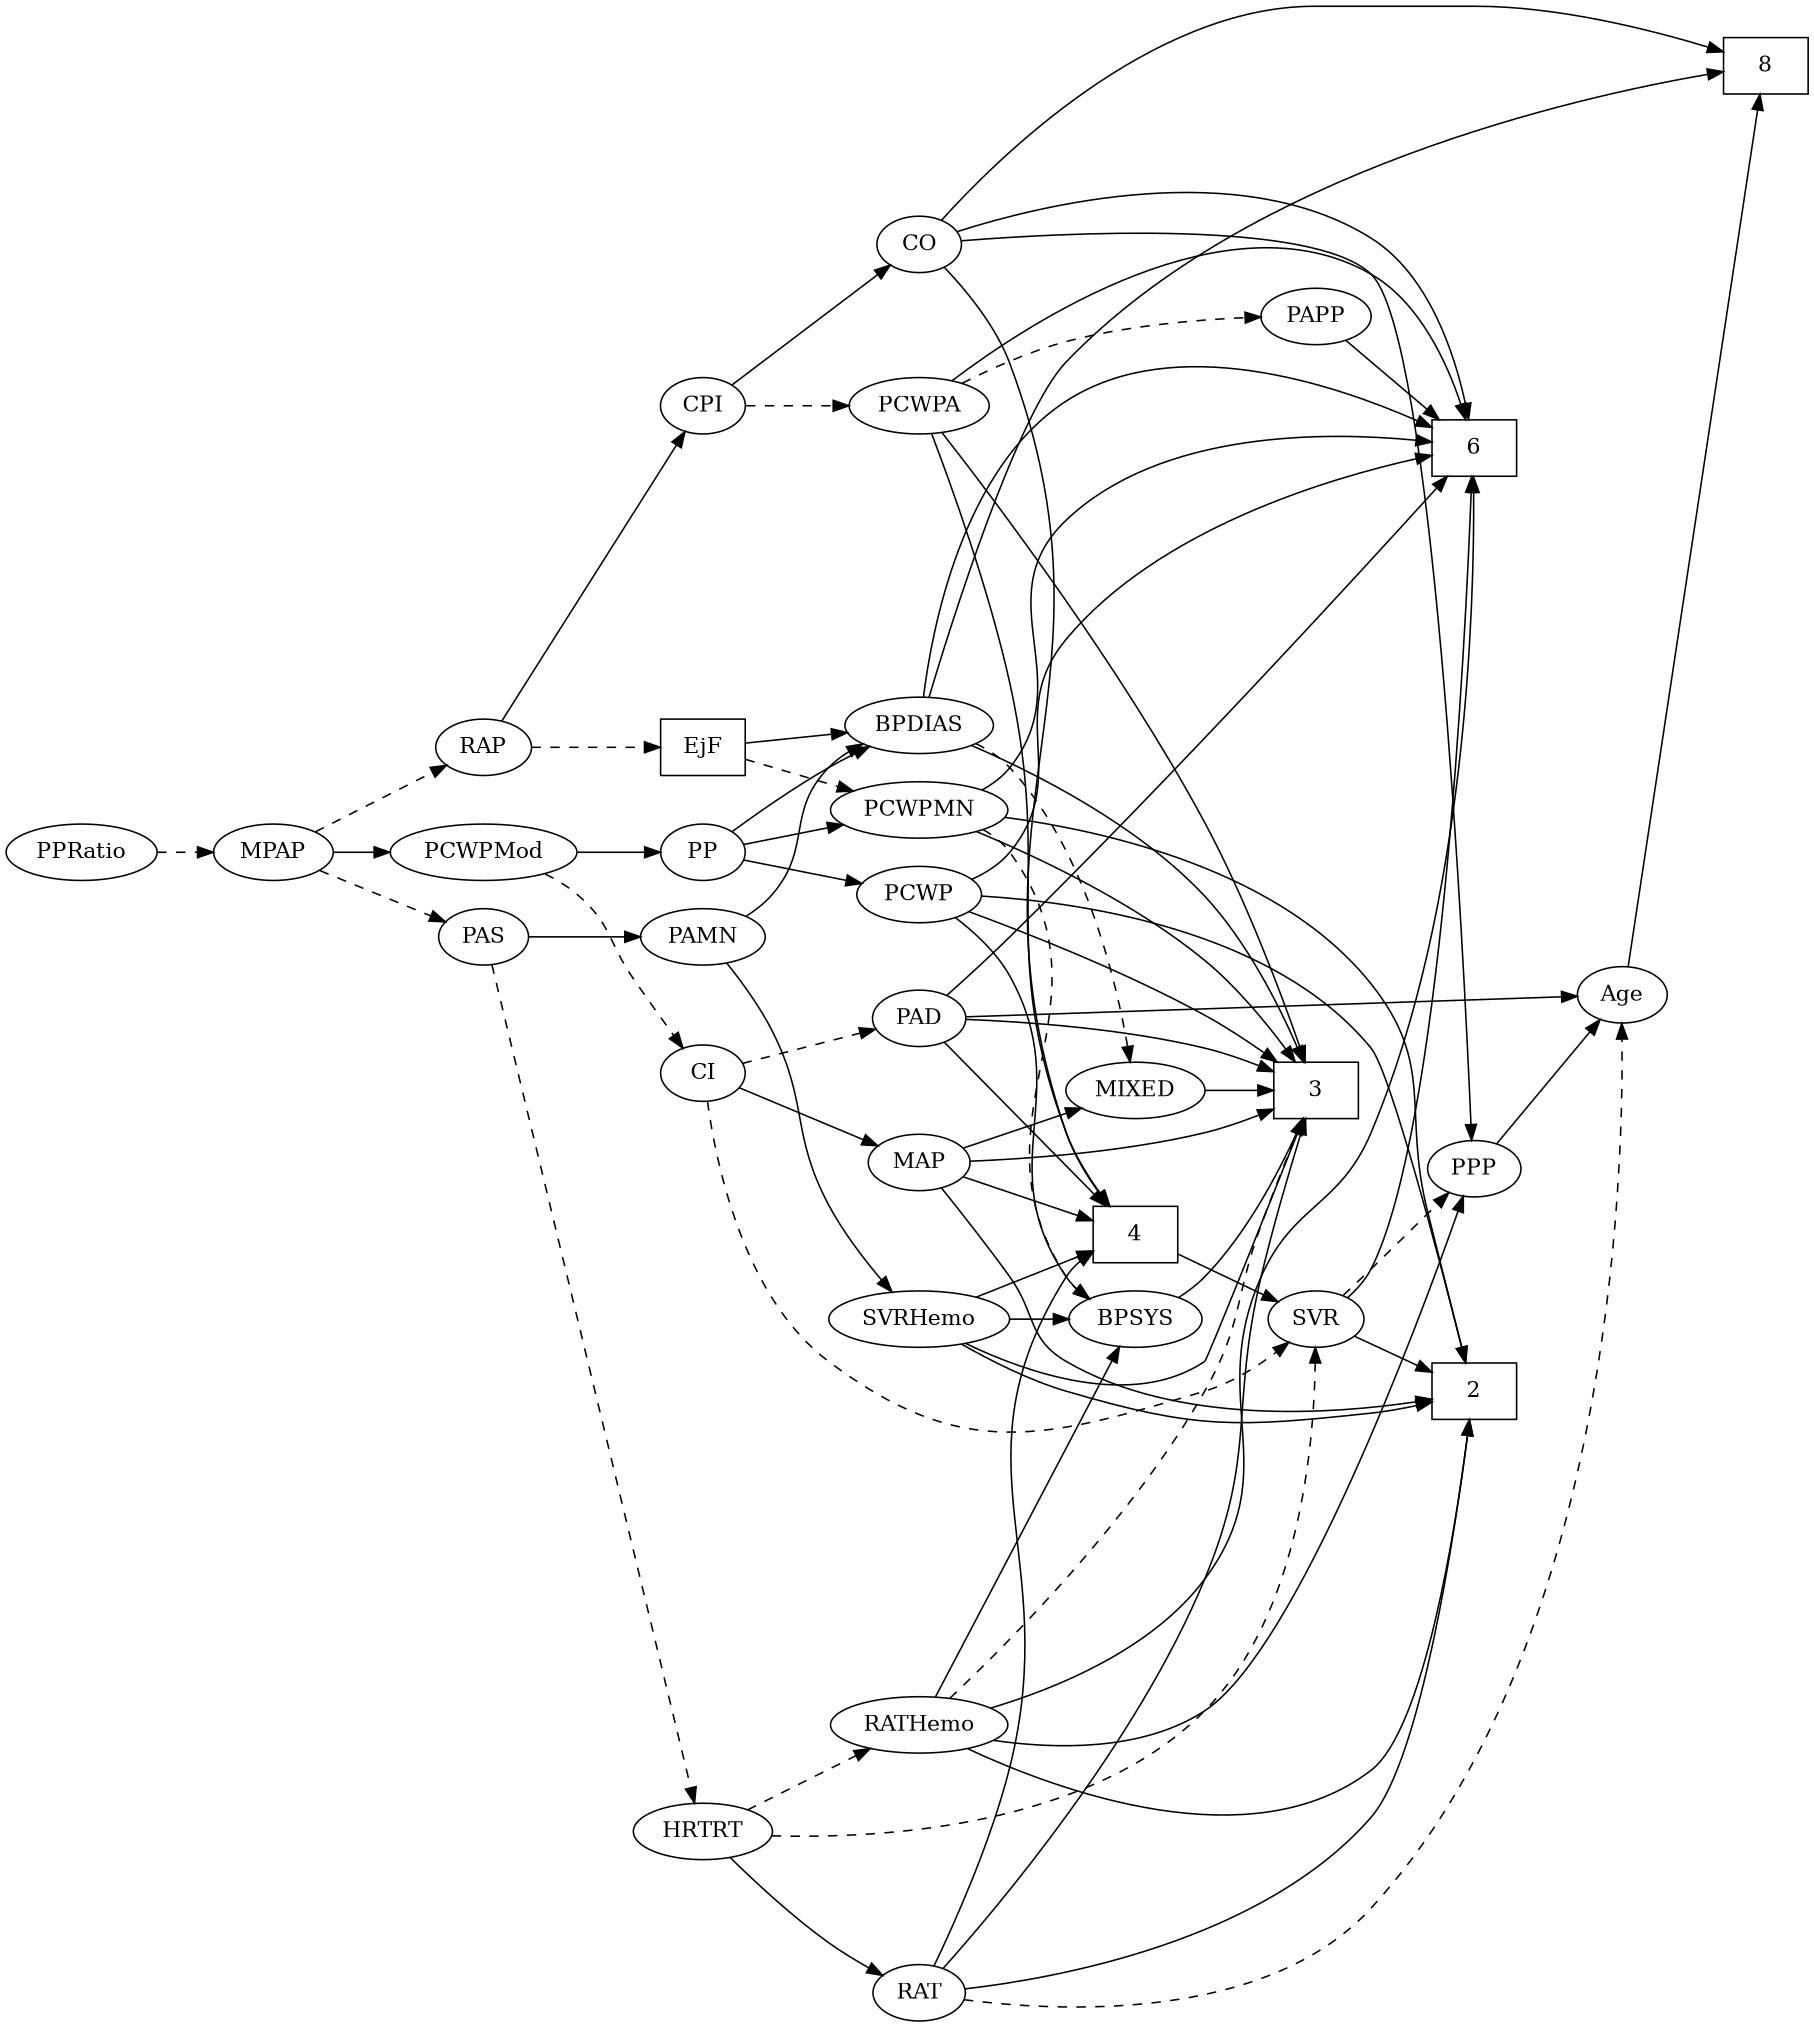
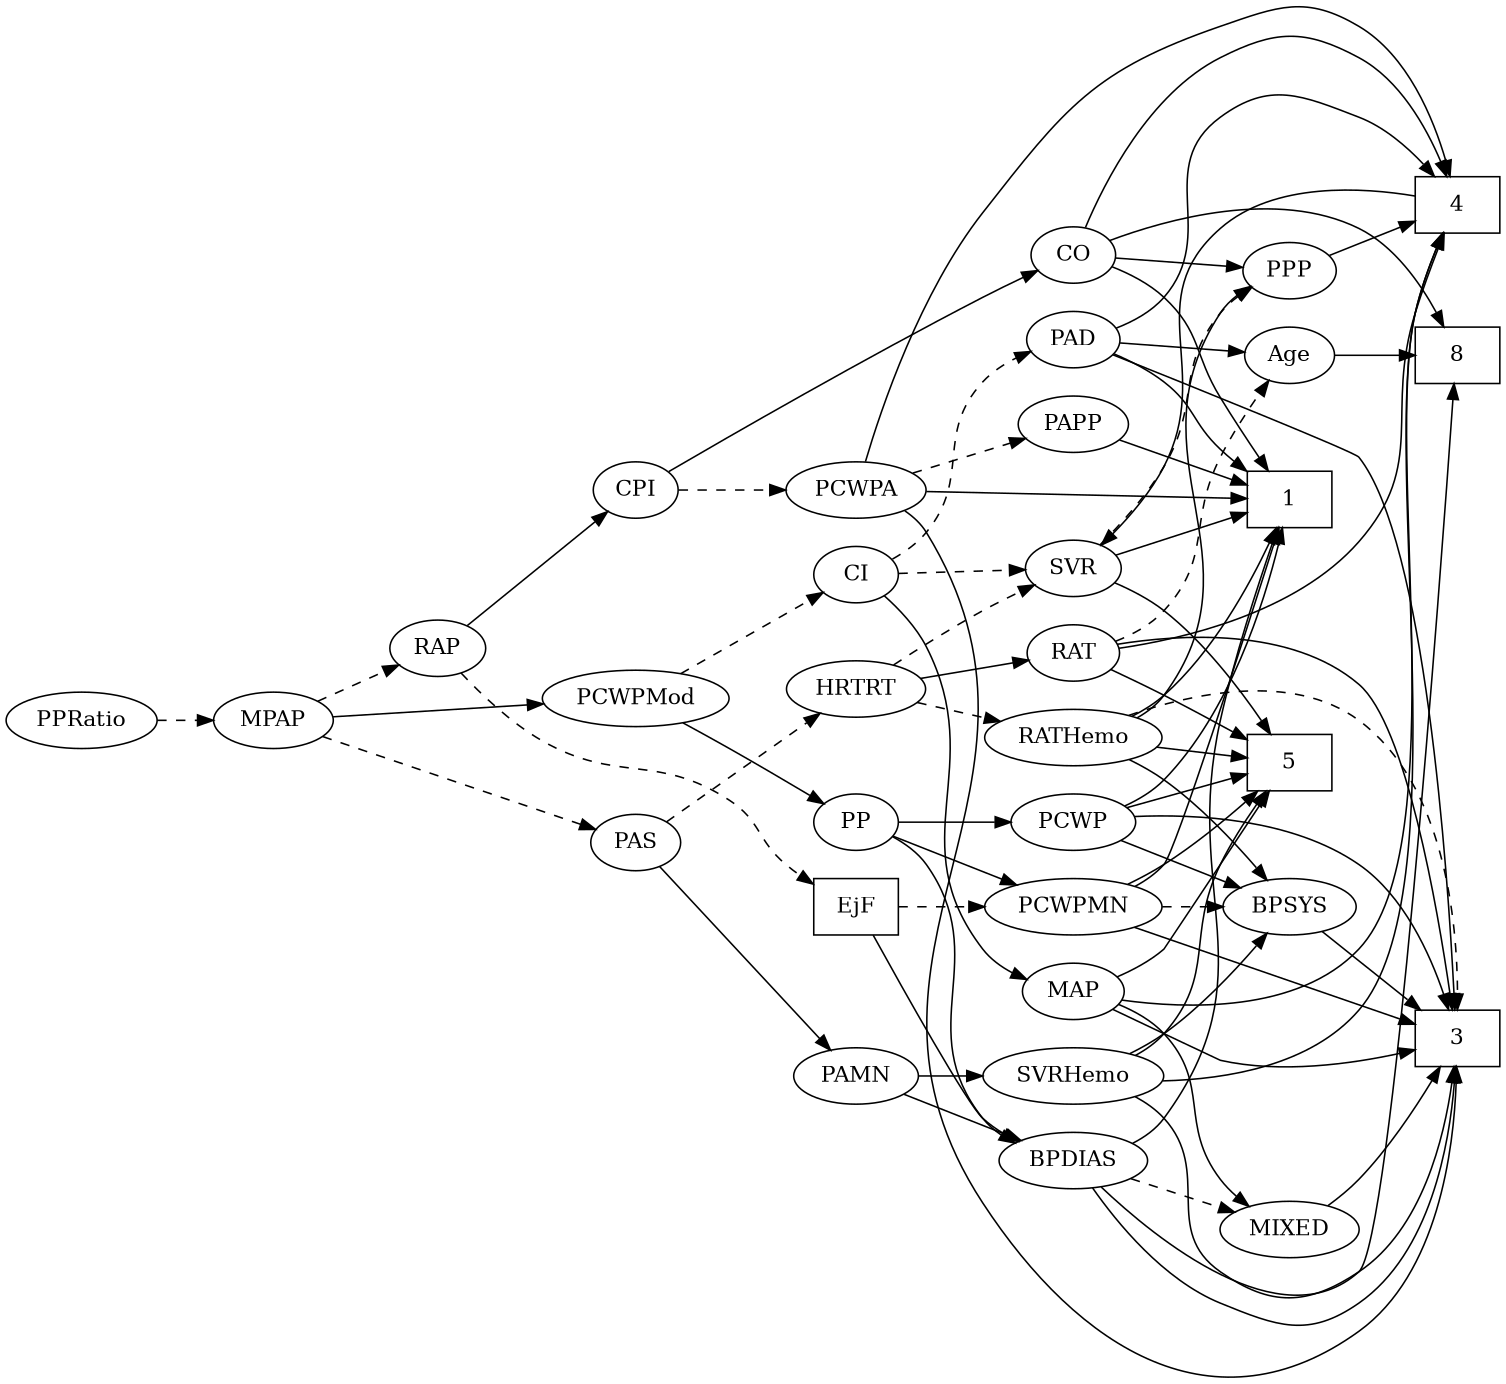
  strict digraph {
    rankdir=LR
    edge [style=solid]
-   1 [height=0.5 shape=box width=0.75 label=6]
-   2 [height=0.5 shape=box width=0.75]
+   1 [height=0.5 shape=box width=0.75]
+   2 [height=0.5 shape=box width=0.75 label=5]
    3 [height=0.5 shape=box width=0.75]
    4 [height=0.5 shape=box width=0.75]
    SVR [height=0.5 width=0.77632]
    n6 [height=0.5 label=8 shape=box width=0.75]
    Age [height=0.5 width=0.75]
    EjF [height=0.5 shape=box width=0.75]
    PCWPMN [height=0.5 width=1.3902]
    BPDIAS [height=0.5 width=1.1735]
    BPSYS [height=0.5 width=1.0471]
    MIXED [height=0.5 width=1.1193]
    RAP [height=0.5 width=0.77632]
    CPI [height=0.5 width=0.75]
    CO [height=0.5 width=0.75]
    PCWPA [height=0.5 width=1.1555]
    PPP [height=0.5 width=0.75]
    PAPP [height=0.5 width=0.88464]
    MPAP [height=0.5 width=0.97491]
    PAS [height=0.5 width=0.75]
    PCWPMod [height=0.5 width=1.4443]
    PAMN [height=0.5 width=1.011]
    HRTRT [height=0.5 width=1.1013]
    PP [height=0.5 width=0.75]
    CI [height=0.5 width=0.75]
    SVRHemo [height=0.5 width=1.3902]
    RATHemo [height=0.5 width=1.3721]
    RAT [height=0.5 width=0.75827]
    PCWP [height=0.5 width=0.97491]
    PAD [height=0.5 width=0.79437]
    MAP [height=0.5 width=0.84854]
    PPRatio [height=0.5 width=1.1013]
    4 -> SVR
    SVR -> 1
    SVR -> 2
    SVR -> PPP [style=dashed]
    Age -> n6
    EjF -> PCWPMN [style=dashed]
    EjF -> BPDIAS
    PCWPMN -> 1
    PCWPMN -> 2
    PCWPMN -> 3
    PCWPMN -> BPSYS [style=dashed]
    BPDIAS -> 1
    BPDIAS -> 3
    BPDIAS -> n6
    BPDIAS -> MIXED [style=dashed]
    BPSYS -> 3
    MIXED -> 3
    RAP -> EjF [style=dashed]
    RAP -> CPI
    CPI -> CO
    CPI -> PCWPA [style=dashed]
    CO -> 1
    CO -> 4
    CO -> n6
    CO -> PPP
    PCWPA -> 1
    PCWPA -> 3
    PCWPA -> 4
    PCWPA -> PAPP [style=dashed]
-   PPP -> Age
+   PPP -> 4
    PAPP -> 1
    MPAP -> RAP [style=dashed]
    MPAP -> PAS [style=dashed]
    MPAP -> PCWPMod
    PAS -> PAMN
    PAS -> HRTRT [style=dashed]
    PCWPMod -> PP
    PCWPMod -> CI [style=dashed]
    PAMN -> BPDIAS
    PAMN -> SVRHemo
    HRTRT -> SVR [style=dashed]
    HRTRT -> RATHemo [style=dashed]
    HRTRT -> RAT
    PP -> PCWPMN
    PP -> BPDIAS
    PP -> PCWP
    CI -> SVR [style=dashed]
    CI -> PAD [style=dashed]
    CI -> MAP
    SVRHemo -> 2
    SVRHemo -> 3
    SVRHemo -> 4
    SVRHemo -> BPSYS
    RATHemo -> 1
    RATHemo -> 2
    RATHemo -> 3 [style=dashed]
    RATHemo -> BPSYS
    RATHemo -> PPP
    RAT -> 2
    RAT -> 3
    RAT -> 4
    RAT -> Age [style=dashed]
    PCWP -> 1
    PCWP -> 2
    PCWP -> 3
    PCWP -> BPSYS
    PAD -> 1
    PAD -> 3
    PAD -> 4
    PAD -> Age
    MAP -> 2
    MAP -> 3
    MAP -> 4
    MAP -> MIXED
    PPRatio -> MPAP [style=dashed]
  }
